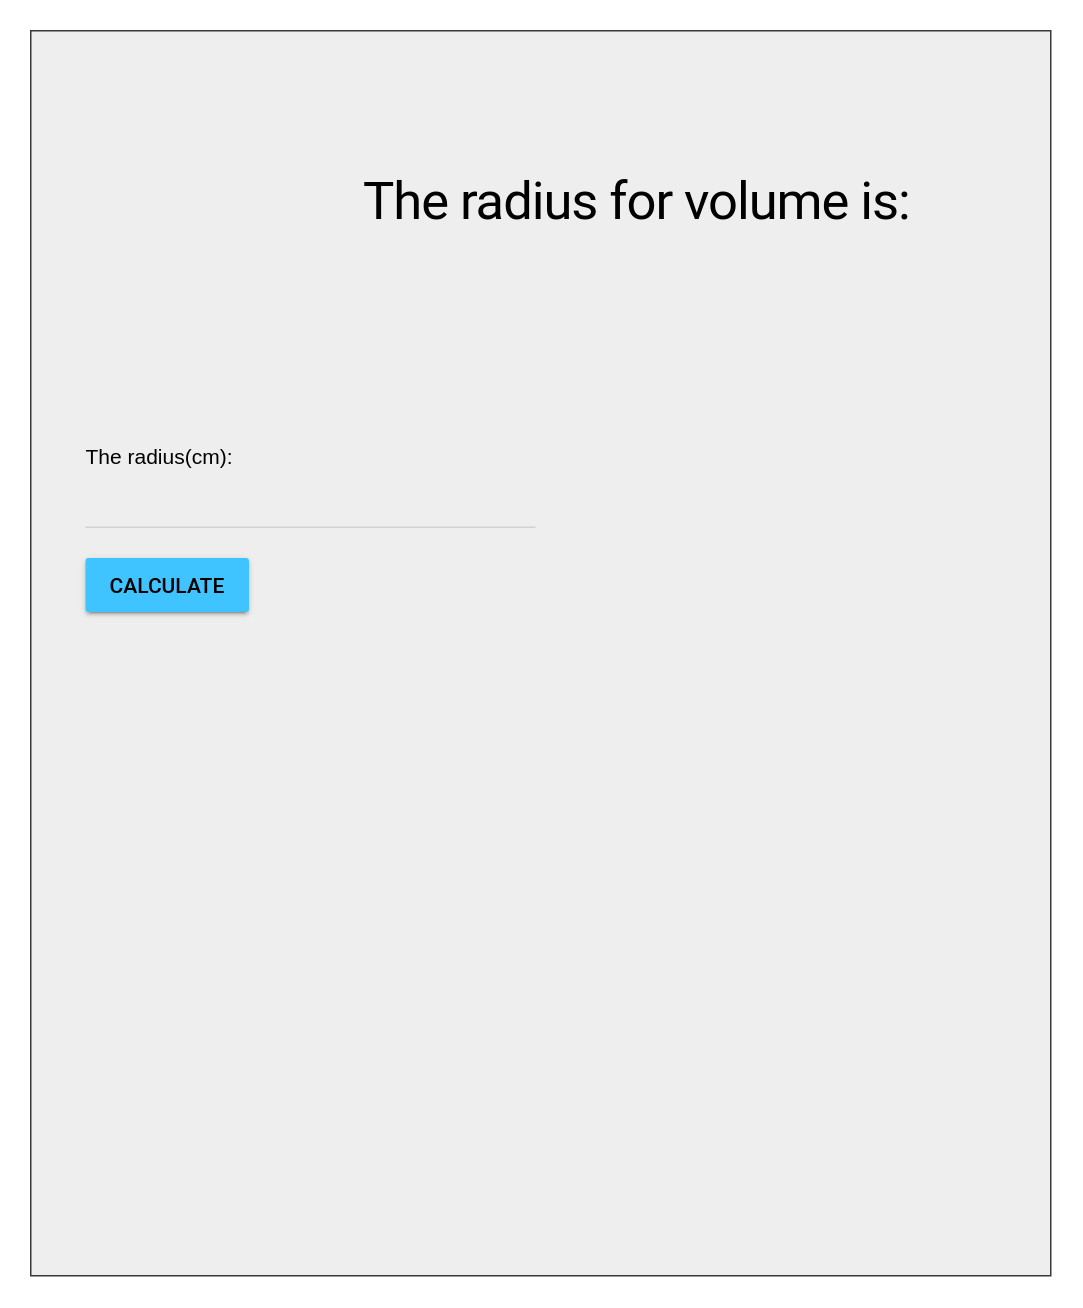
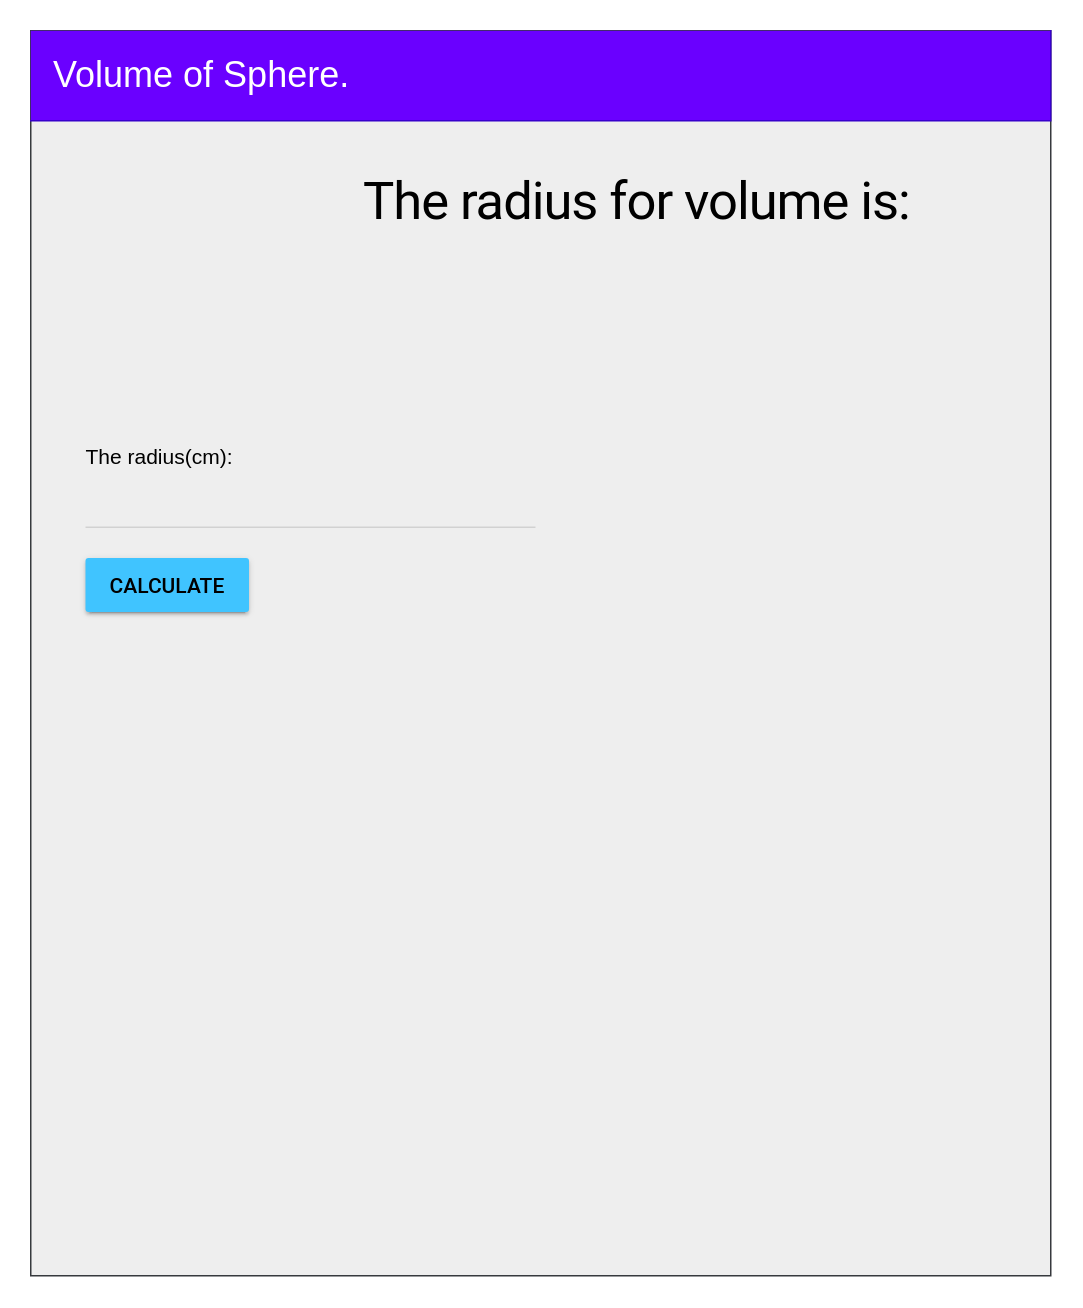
  <mxCell id="0" />
  <mxCell id="1" parent="0" />
  <mxCell id="2" value="" style="verticalLabelPosition=bottom;verticalAlign=top;html=1;shape=mxgraph.basic.rect;fillColor2=none;strokeWidth=1;size=20;indent=5;fillColor=#eeeeee;strokeColor=#36393d;" parent="1" vertex="1"><mxGeometry x="20" y="20" width="680" height="830" as="geometry" /></mxCell>
+ <mxCell id="3" value="&lt;p style=&quot;line-height: 1.2&quot;&gt;&lt;span style=&quot;font-size: 24px&quot;&gt;&amp;nbsp; Volume of Sphere.&lt;/span&gt;&lt;/p&gt;" style="shape=partialRectangle;whiteSpace=wrap;html=1;top=0;left=0;fillColor=#6a00ff;align=left;fontColor=#ffffff;strokeColor=#3700CC;" parent="1" vertex="1"><mxGeometry x="20" y="20" width="680" height="60" as="geometry" /></mxCell>
  <mxCell id="4" value="&lt;h1 style=&quot;padding: 0px ; font-size: 35px ; line-height: 1.35 ; letter-spacing: -0.02em ; margin: 24px 0px 24px 40px ; font-family: &amp;#34;roboto&amp;#34; , &amp;#34;helvetica&amp;#34; , &amp;#34;arial&amp;#34; , sans-serif ; font-weight: 400 ; font-style: normal ; text-indent: 0px ; text-transform: none ; word-spacing: 0px&quot;&gt;&lt;font color=&quot;#000000&quot;&gt;The radius for volume is:&lt;/font&gt;&lt;/h1&gt;" style="text;whiteSpace=wrap;html=1;fontSize=25;" parent="1" vertex="1"><mxGeometry x="200" y="80" width="430" height="110" as="geometry" /></mxCell>
  <mxCell id="5" value="&lt;span style=&quot;font-family: &amp;#34;helvetica&amp;#34; , &amp;#34;arial&amp;#34; , sans-serif ; font-size: 14px ; font-style: normal ; font-weight: 400 ; letter-spacing: normal ; text-indent: 0px ; text-transform: none ; word-spacing: 0px ; display: inline ; float: none&quot;&gt;&lt;font color=&quot;#000000&quot;&gt;The radius(cm):&lt;/font&gt;&lt;/span&gt;" style="text;whiteSpace=wrap;html=1;fontSize=24;" parent="1" vertex="1"><mxGeometry x="55" y="280" width="115" height="50" as="geometry" /></mxCell>
  <mxCell id="6" value="&lt;form action=&quot;https://ics2o-unit3-04-html.evgeny-vovk.repl.co/&quot; style=&quot;text-indent: 0px&quot;&gt;&lt;div class=&quot;mdl-textfield mdl-js-textfield is-upgraded&quot; style=&quot;position: relative ; display: inline-block ; box-sizing: border-box ; width: 300px ; max-width: 100% ; margin: 0px ; padding: 20px 0px&quot;&gt;&lt;font color=&quot;#000000&quot;&gt;&lt;br&gt;&lt;br&gt;&lt;input class=&quot;mdl-textfield__input&quot; type=&quot;text&quot; pattern=&quot;-?[0-9]*(\.[0-9]+)?&quot; id=&quot;fahrenheit&quot; style=&quot;font-family: &amp;#34;helvetica&amp;#34; , &amp;#34;arial&amp;#34; , sans-serif ; font-size: 16px ; font-style: normal ; font-weight: 400 ; letter-spacing: normal ; text-transform: none ; word-spacing: 0px ; border-top: none ; border-right: none ; border-left: none ; border-bottom: 1px solid rgba(0 , 0 , 0 , 0.12) ; display: block ; margin: 0px ; padding: 4px 0px ; width: 300px ; background: 0px 0px ; text-align: left&quot;&gt;&lt;label class=&quot;mdl-textfield__label&quot; style=&quot;font-family: &amp;#34;helvetica&amp;#34; , &amp;#34;arial&amp;#34; , sans-serif ; font-size: 16px ; font-style: normal ; font-weight: 400 ; letter-spacing: normal ; text-transform: none ; word-spacing: 0px ; position: absolute ; display: block ; width: 300px ; overflow: hidden ; text-align: left&quot;&gt;&lt;br&gt;&lt;/label&gt;&lt;span class=&quot;mdl-textfield__error&quot; style=&quot;font-family: &amp;#34;helvetica&amp;#34; , &amp;#34;arial&amp;#34; , sans-serif ; font-size: 12px ; font-style: normal ; font-weight: 400 ; letter-spacing: normal ; text-transform: none ; word-spacing: 0px ; position: absolute ; margin-top: 3px ; visibility: hidden ; display: block&quot;&gt;&lt;/span&gt;&lt;/font&gt;&lt;/div&gt;&lt;/form&gt;&lt;font color=&quot;#000000&quot;&gt;&lt;button class=&quot;mdl-button mdl-js-button mdl-button--raised mdl-js-ripple-effect mdl-button--accent&quot; style=&quot;background: rgb(64 , 196 , 255) ; border: none ; border-radius: 2px ; position: relative ; height: 36px ; margin: 0px ; min-width: 64px ; padding: 0px 16px ; display: inline-block ; font-family: &amp;#34;roboto&amp;#34; , &amp;#34;helvetica&amp;#34; , &amp;#34;arial&amp;#34; , sans-serif ; font-size: 14px ; font-weight: 500 ; text-transform: uppercase ; letter-spacing: 0px ; overflow: hidden ; transition: all 0.2s cubic-bezier(0.4 , 0 , 1 , 1) 0s , all 0.2s cubic-bezier(0.4 , 0 , 0.2 , 1) 0s , all 0.2s cubic-bezier(0.4 , 0 , 0.2 , 1) 0s ; outline: none ; cursor: pointer ; text-decoration: none ; text-align: center ; line-height: 36px ; vertical-align: middle ; box-shadow: rgba(0 , 0 , 0 , 0.14) 0px 2px 2px 0px , rgba(0 , 0 , 0 , 0.2) 0px 3px 1px -2px , rgba(0 , 0 , 0 , 0.12) 0px 1px 5px 0px&quot;&gt;CALCULATE&lt;span class=&quot;mdl-button__ripple-container&quot; style=&quot;display: block ; height: 36px ; left: 0px ; position: absolute ; top: 0px ; width: 113.438px ; z-index: 0 ; overflow: hidden&quot;&gt;&lt;span class=&quot;mdl-ripple&quot; style=&quot;background: rgb(66 , 66 , 66) ; border-radius: 50% ; height: 50px ; left: 0px ; opacity: 0 ; position: absolute ; top: 0px ; transform: translate(-50% , -50%) ; width: 50px ; overflow: hidden&quot;&gt;&lt;/span&gt;&lt;/span&gt;&lt;/button&gt;&lt;span style=&quot;font-family: &amp;#34;helvetica&amp;#34; , &amp;#34;arial&amp;#34; , sans-serif ; font-size: 14px ; font-style: normal ; font-weight: 400 ; letter-spacing: normal ; text-indent: 0px ; text-transform: none ; word-spacing: 0px ; display: inline ; float: none&quot;&gt;&lt;/span&gt;&lt;/font&gt;" style="text;whiteSpace=wrap;html=1;fontSize=24;" parent="1" vertex="1"><mxGeometry x="55" y="240" width="330" height="150" as="geometry" /></mxCell>
  <mxCell id="7" value="" style="shape=image;verticalLabelPosition=bottom;labelBackgroundColor=#ffffff;verticalAlign=top;aspect=fixed;imageAspect=0;image=https://66892a3d-67af-44d3-9dcb-29614e944997.id.repl.co/img/sphere.png;" parent="1" vertex="1"><mxGeometry x="40" y="90" width="171" height="164" as="geometry" /></mxCell>
  <mxCell id="8" value="" style="shape=image;verticalLabelPosition=bottom;labelBackgroundColor=#ffffff;verticalAlign=top;aspect=fixed;imageAspect=0;image=https://66892a3d-67af-44d3-9dcb-29614e944997.id.repl.co/img/formula.png;" parent="1" vertex="1"><mxGeometry x="334.5" y="170" width="161" height="84" as="geometry" /></mxCell>
